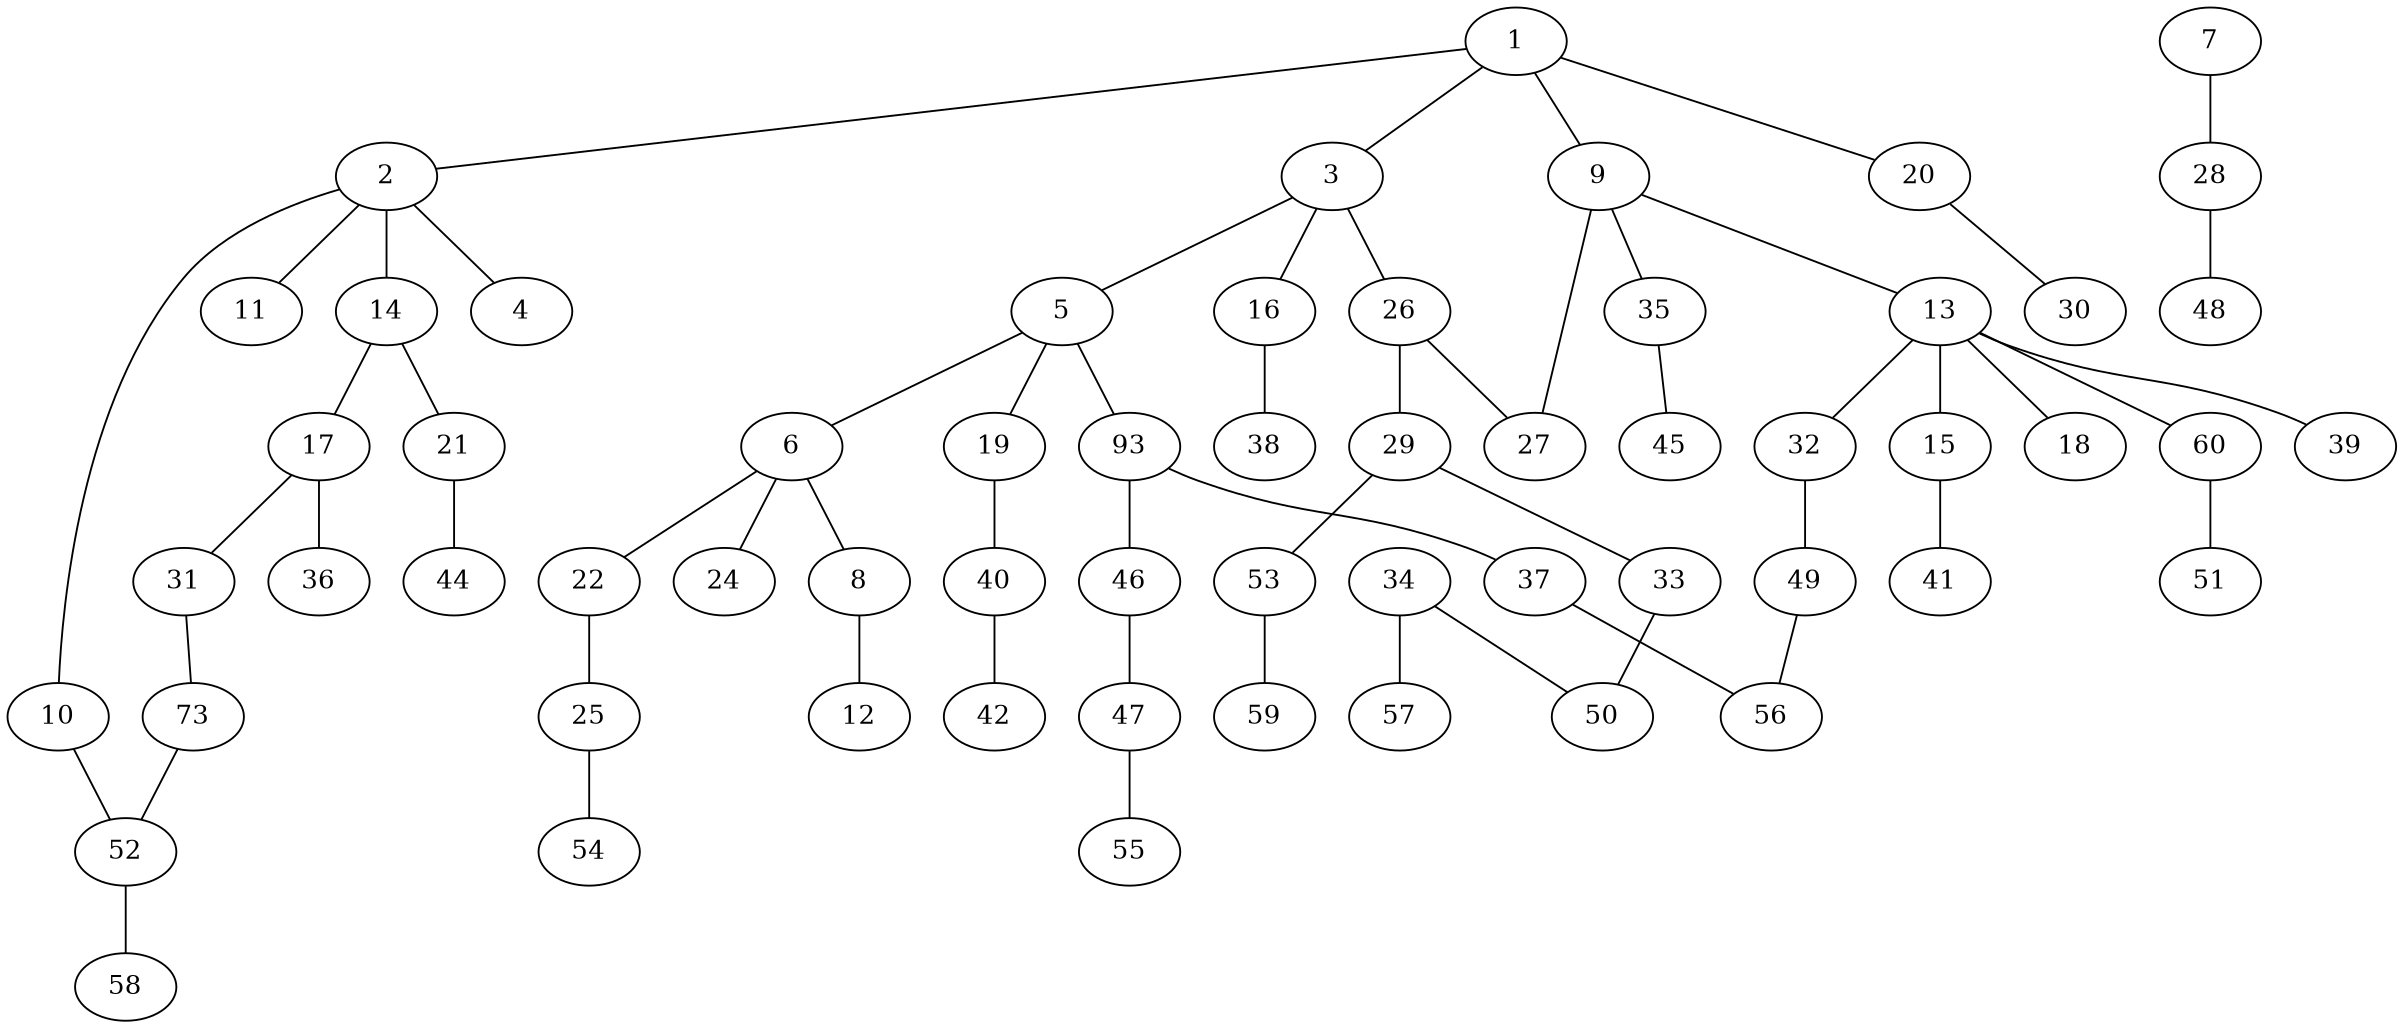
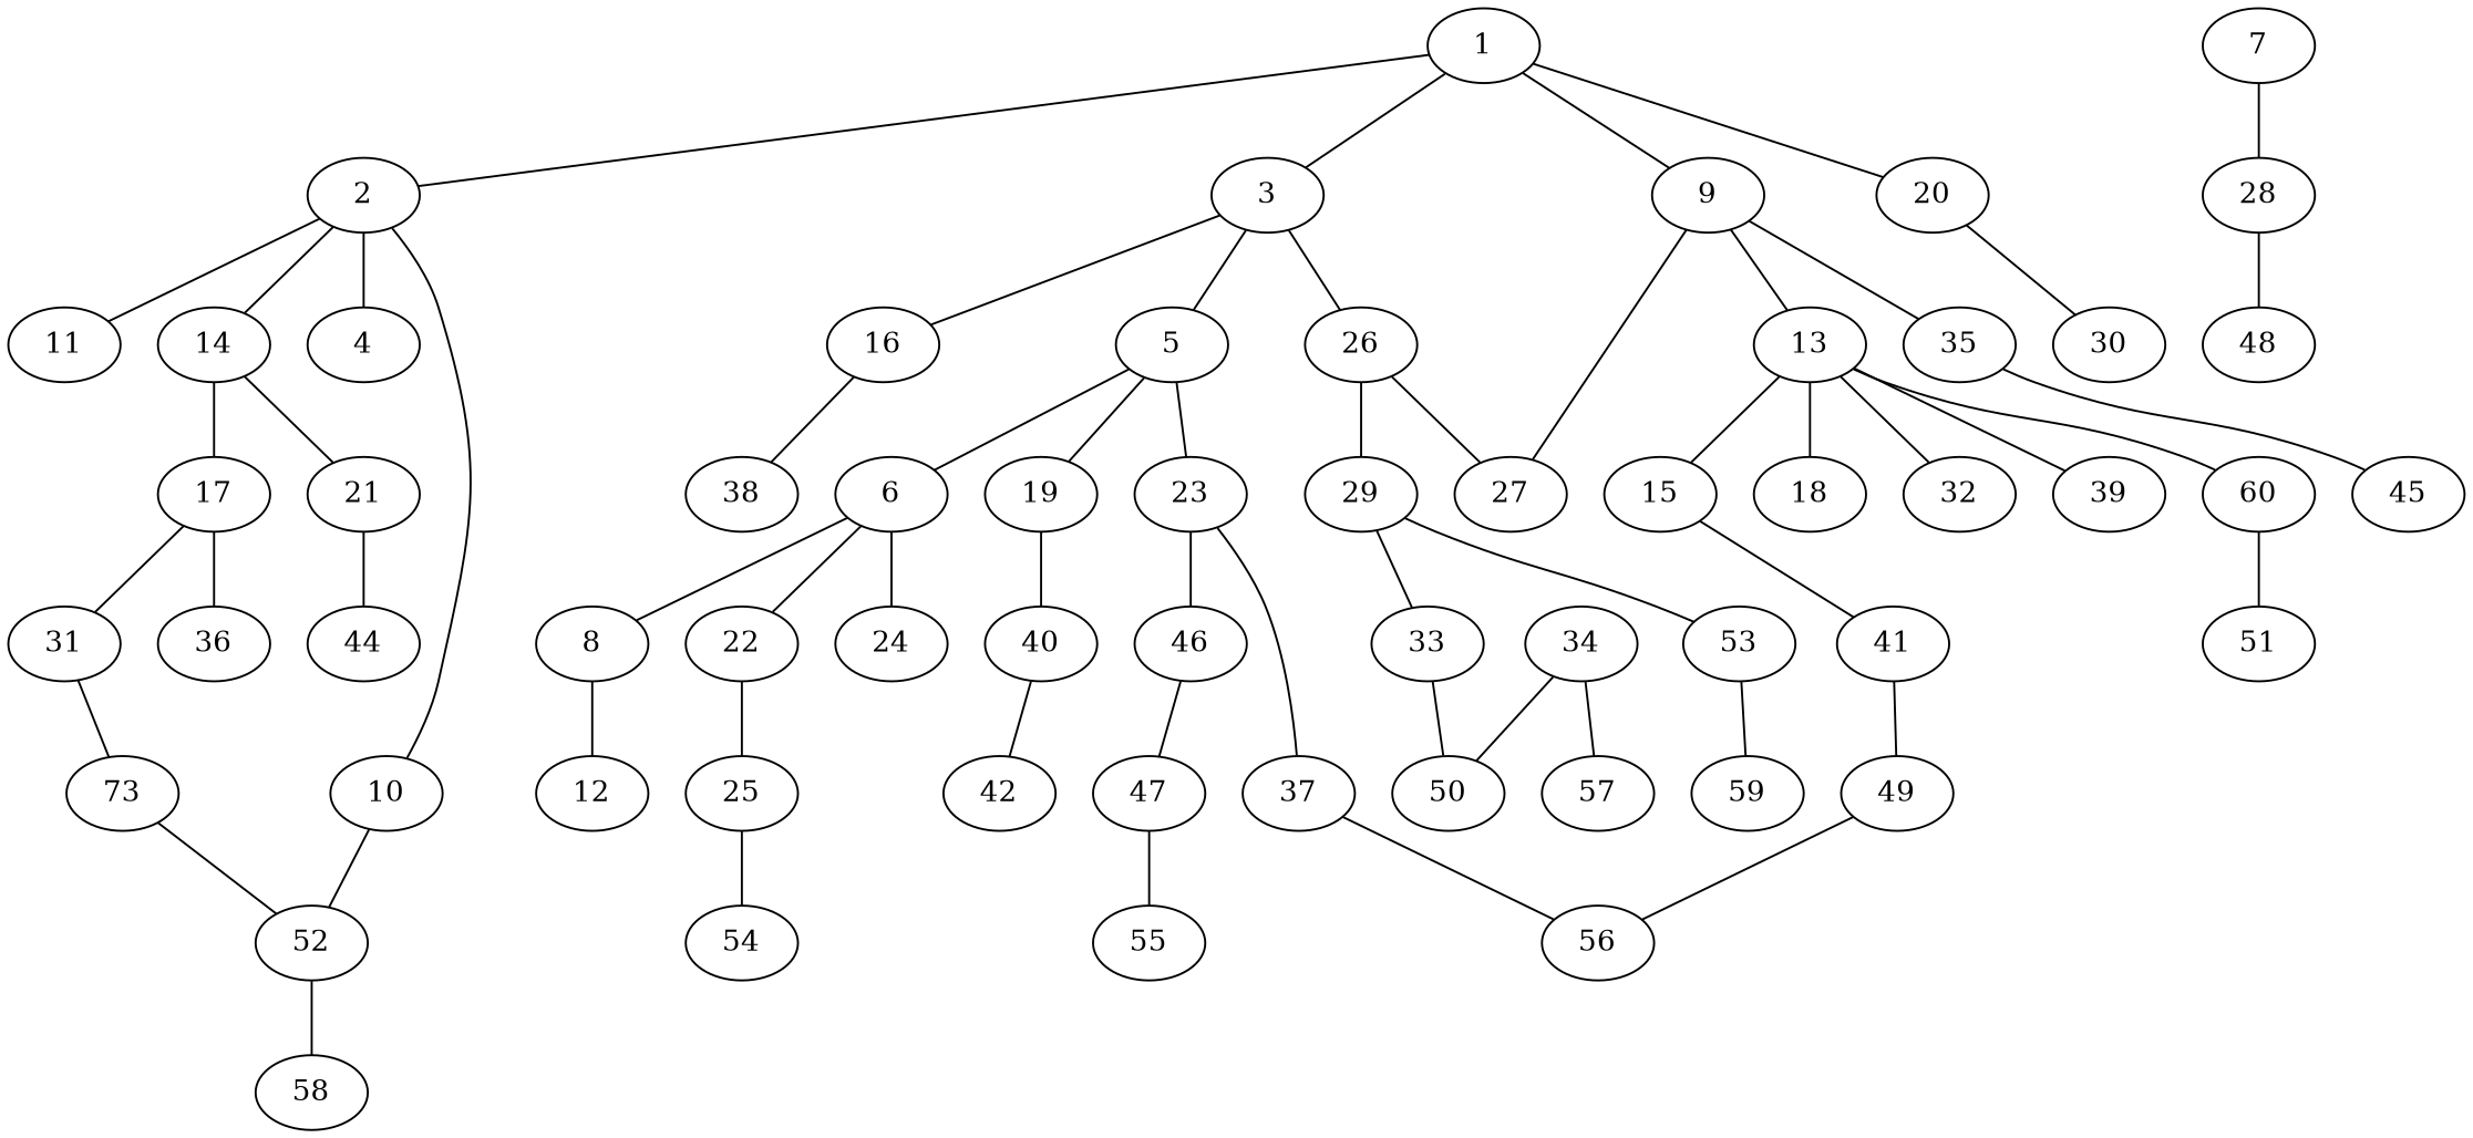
  graph {
    1
    2
    3
    9
    20
    4
    10
    11
    14
    5
    16
    26
    13
    27
    35
    30
    52
    17
    21
    6
    19
-   23 [label=93]
+   23
    38
    29
    15
    18
    32
    39
    60
    45
    7
    28
    58
    31
    36
    44
    8
    22
    24
    40
    37
    46
    33
    53
    48
    12
    25
    42
    56
    47
    54
    41
    51
    49
    n55 [label=73]
    55
    50
    59
    34
    57
    1 -- 2
    1 -- 3
    1 -- 9
    1 -- 20
    2 -- 4
    2 -- 10
    2 -- 11
    2 -- 14
    3 -- 5
    3 -- 16
    3 -- 26
    9 -- 13
    9 -- 27
    9 -- 35
    20 -- 30
    10 -- 52
    14 -- 17
    14 -- 21
    5 -- 6
    5 -- 19
    5 -- 23
    16 -- 38
    26 -- 27
    26 -- 29
    13 -- 15
    13 -- 18
    13 -- 32
    13 -- 39
    13 -- 60
    35 -- 45
    52 -- 58
    17 -- 31
    17 -- 36
    21 -- 44
    6 -- 8
    6 -- 22
    6 -- 24
    19 -- 40
    23 -- 37
    23 -- 46
    29 -- 33
    29 -- 53
    15 -- 41
    60 -- 51
    7 -- 28
    28 -- 48
    31 -- n55
    8 -- 12
    22 -- 25
    40 -- 42
    37 -- 56
    46 -- 47
    33 -- 50
    53 -- 59
    25 -- 54
    47 -- 55
-   32 -- 49
+   41 -- 49
    49 -- 56
    n55 -- 52
    34 -- 50
    34 -- 57
  }
